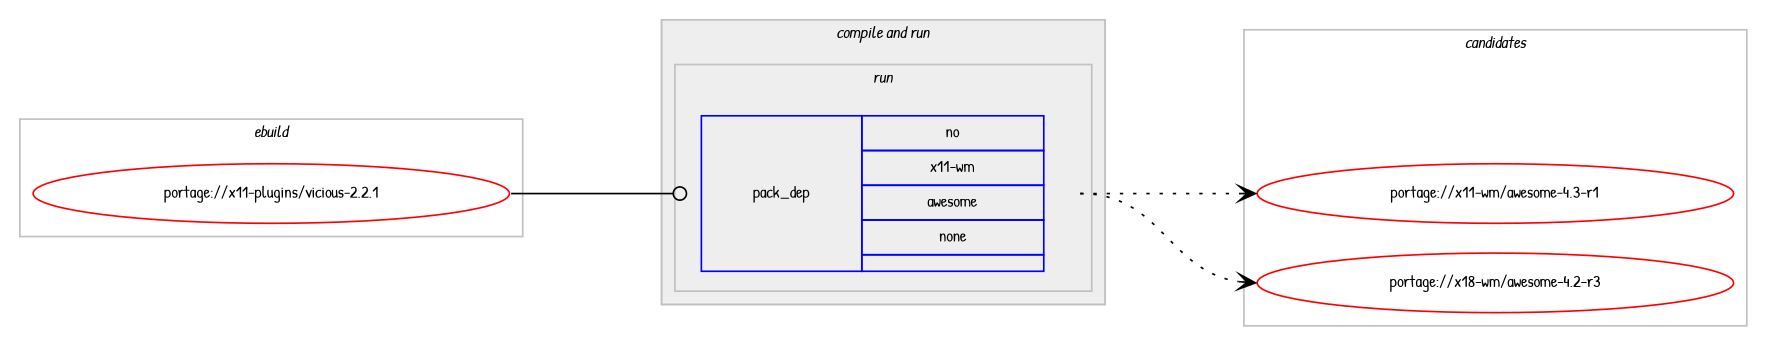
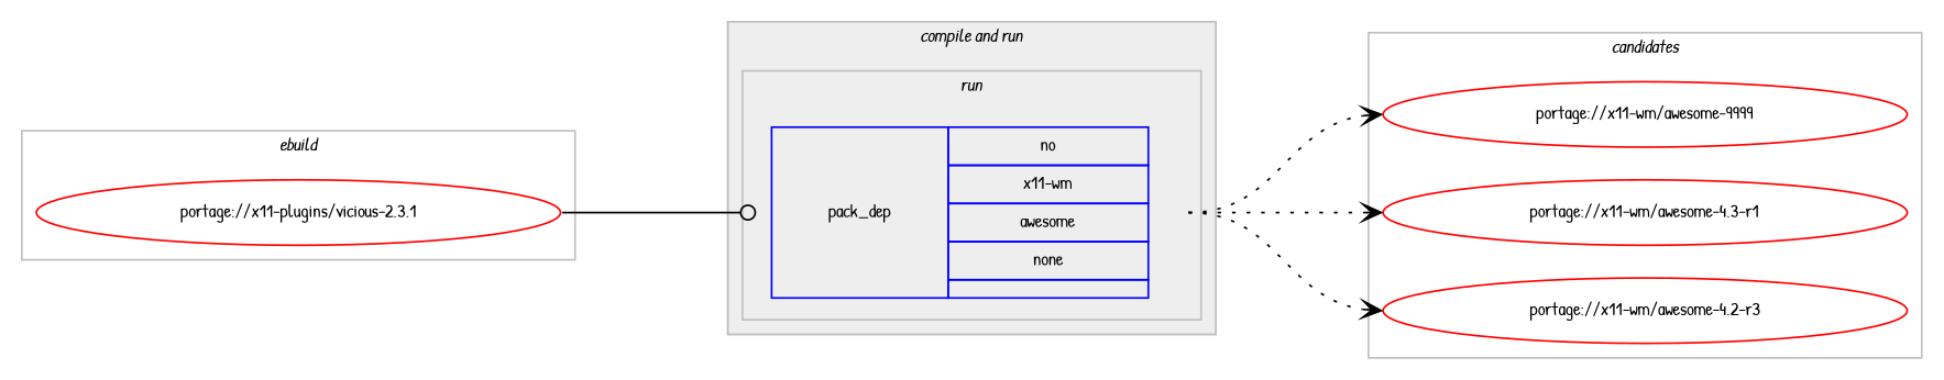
  digraph {
    compound=true
    concentrate=true
    fontname="Patrick Hand"
    fontsize=10
    newrank=true
    rankdir=LR
    ranksep=1.5
    node [color=red fontname="Patrick Hand" fontsize=10]
    edge [arrowhead=vee fontname="Patrick Hand" headport=w style=dotted tailport=e weight=100]
-   n1 [label="portage://x11-plugins/vicious-2.2.1" width=4]
+   n1 [label="portage://x11-plugins/vicious-2.3.1" width=4]
    n2 [color=blue label=<<TABLE BORDER="0" CELLBORDER="1" CELLSPACING="0" CELLPADDING="4" WIDTH="220"><TR><TD ROWSPAN="6" CELLPADDING="30">pack_dep</TD></TR><TR><TD WIDTH="110">no</TD></TR><TR><TD>x11-wm</TD></TR><TR><TD>awesome</TD></TR><TR><TD>none</TD></TR><TR><TD></TD></TR></TABLE>> shape=none]
+   n3 [label="portage://x11-wm/awesome-9999" width=4]
    n4 [label="portage://x11-wm/awesome-4.3-r1" width=4]
-   n5 [label="portage://x18-wm/awesome-4.2-r3" width=4]
+   n5 [label="portage://x11-wm/awesome-4.2-r3" width=4]
    subgraph cluster_1 {
      color=gray
      label=<<i>ebuild</i>>
      rank=same
      n1
    }
    subgraph cluster_2 {
      color=gray
      label=<<i>dependencies</i>>
      subgraph cluster_3 {
        color=gray
        fillcolor="#eeeeee"
        label=<<i>compile</i>>
        style=filled
      }
      subgraph cluster_4 {
        color=gray
        fillcolor="#eeeeee"
        label=<<i>compile and run</i>>
        style=filled
      }
      subgraph cluster_5 {
        color=gray
        fillcolor="#eeeeee"
        label=<<i>run</i>>
        style=filled
        subgraph sub_6 {
          color=gray
          fillcolor="#eeeeee"
          label=<<i>run</i>>
          style=filled
          n2
        }
      }
    }
    subgraph cluster_7 {
      color=gray
      label=<<i>candidates</i>>
      rank=same
      subgraph sub_8 {
        color=black
        label=<<i>candidates</i>>
        nodesep=1
        rank=same
+       n3
        n4
        n5
      }
    }
    n1 -> n2 [arrowhead=odot style=solid weight=20]
+   n2 -> n3
    n2 -> n4
    n2 -> n5
  }
